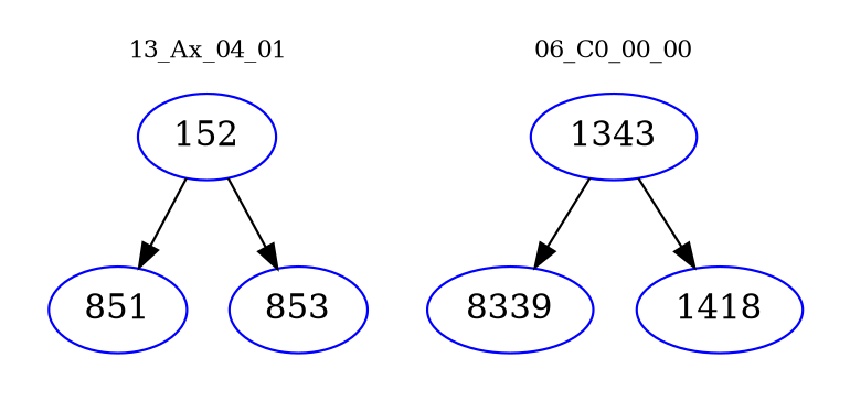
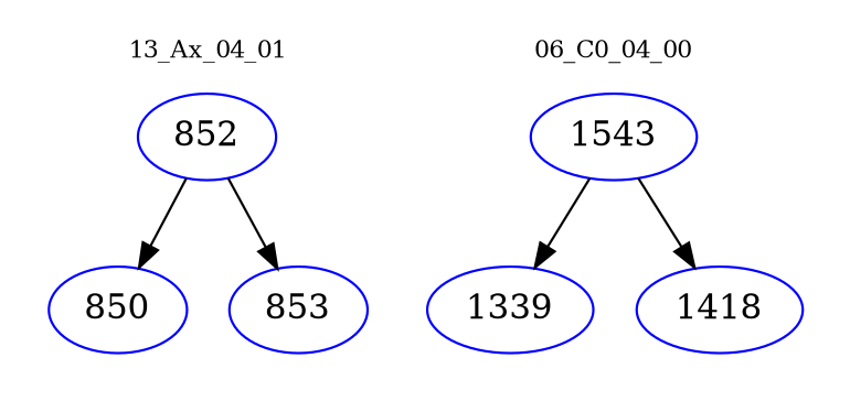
  digraph {
    node [color=blue]
    edge [color=black]
-   n1 [label=152]
-   n2 [label=851]
+   n1 [label=852]
+   n2 [label=850]
    n3 [label=853]
-   n4 [label=1343]
-   n5 [label=8339]
+   n4 [label=1543]
+   n5 [label=1339]
    n6 [label=1418]
    subgraph cluster_1 {
      color=white
      fontsize=10
      label="13_Ax_04_01"
      n1
      n2
      n3
    }
    subgraph cluster_2 {
      color=white
      fontsize=10
-     label="06_C0_00_00"
+     label="06_C0_04_00"
      n4
      n5
      n6
    }
    n1 -> n2
    n1 -> n3
    n4 -> n5
    n4 -> n6
  }
